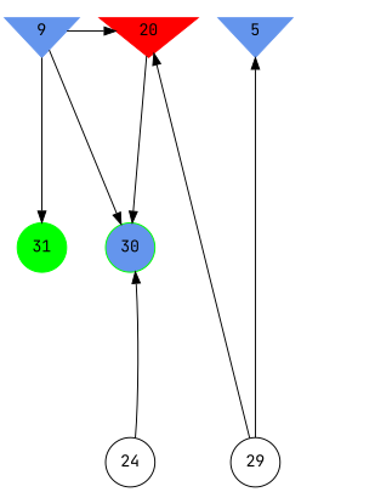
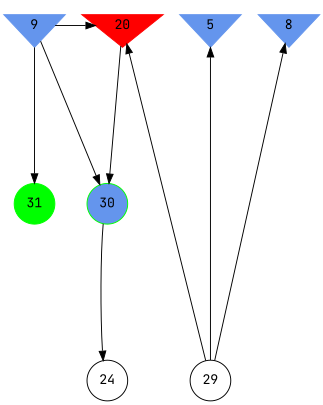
  digraph {
    fontname="JetBrains Mono"
    ranksep=2.0
    node [color=cornflowerblue fontname="JetBrains Mono" shape=invtriangle style=filled]
    edge [fontname="JetBrains Mono"]
    5
+   8
    9
    20 [color=red]
    24 [color=black shape=circle style=""]
    29 [color=black shape=circle style=""]
    30 [color=green fillcolor=cornflowerblue shape=circle]
    31 [color=green shape=circle]
    subgraph sub_1 {
      rank=same
      5
+     8
      9
      20
    }
    subgraph sub_2 {
      rank=same
      24
      29
    }
    subgraph sub_3 {
      rank=same
      30
      31
    }
    9 -> 20
    9 -> 30
    9 -> 31
    20 -> 30
-   24 -> 30
+   30 -> 24
    29 -> 5
+   29 -> 8
    29 -> 20
  }
